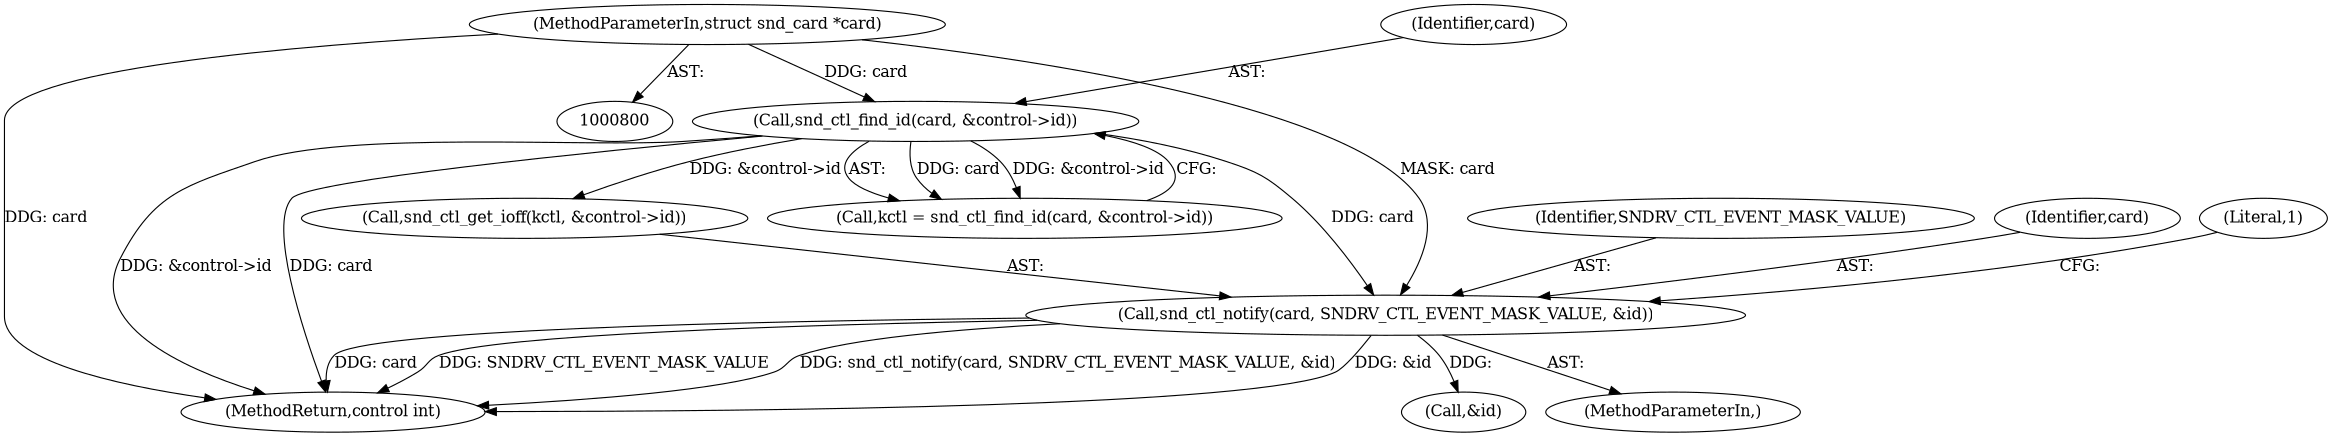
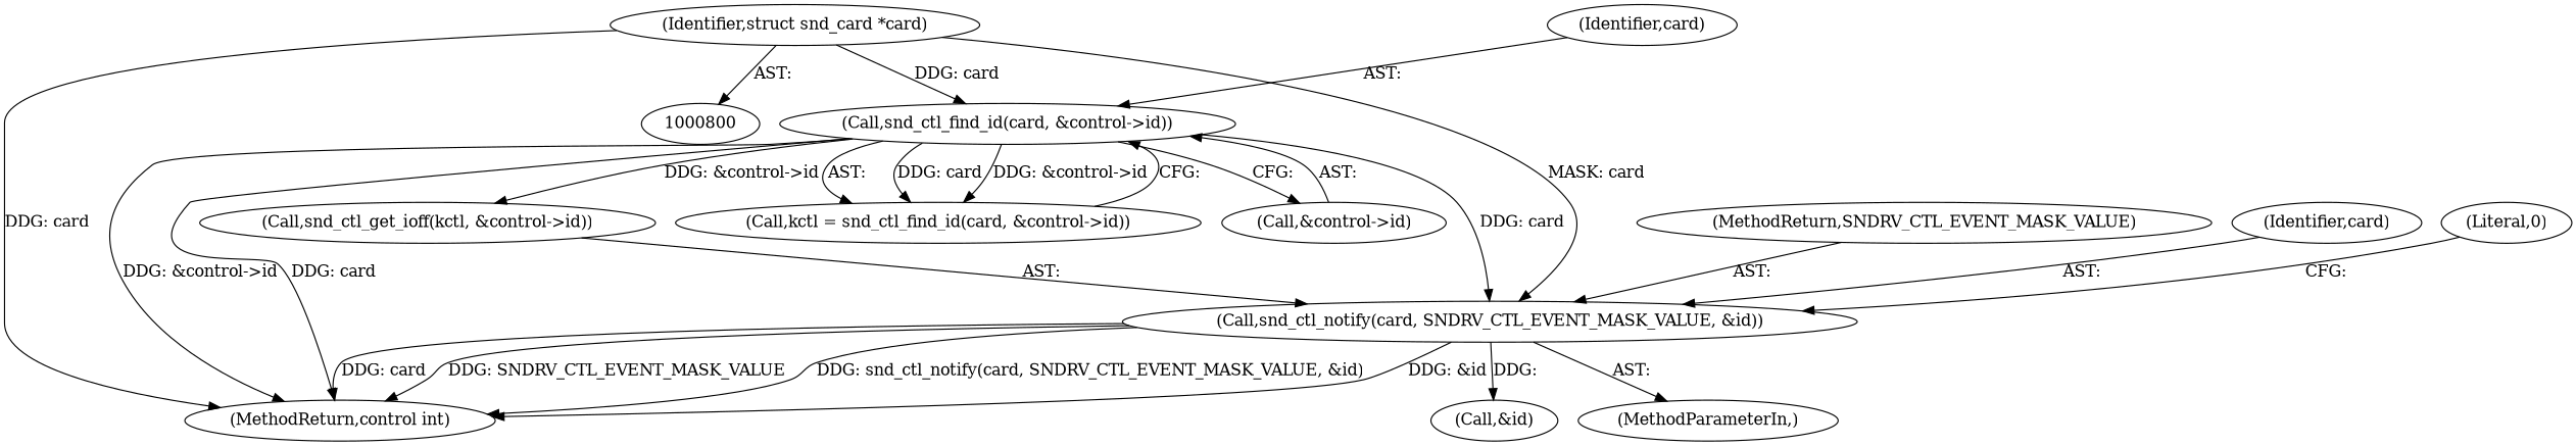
  digraph {
    n1 [label="(Call,snd_ctl_notify(card, SNDRV_CTL_EVENT_MASK_VALUE, &id))"]
    n2 [label="(MethodParameterIn,)"]
    n3 [label="(MethodReturn,control int)"]
    n4 [label="(Call,&id)"]
    n5 [label="(Call,snd_ctl_find_id(card, &control->id))"]
    n6 [label="(Call,snd_ctl_get_ioff(kctl, &control->id))"]
    n7 [label="(Call,kctl = snd_ctl_find_id(card, &control->id))"]
-   n9 [label="(MethodParameterIn,struct snd_card *card)"]
+   n8 [label="(Call,&control->id)"]
+   n9 [label="(Identifier,struct snd_card *card)"]
    n10 [label=1000800]
-   n11 [label="(Identifier,SNDRV_CTL_EVENT_MASK_VALUE)"]
+   n11 [label="(MethodReturn,SNDRV_CTL_EVENT_MASK_VALUE)"]
    n12 [label="(Identifier,card)"]
    n13 [label="(Identifier,card)"]
-   n14 [label="(Literal,1)"]
+   n14 [label="(Literal,0)"]
    n1 -> n2 [label="AST: "]
    n1 -> n3 [label="DDG: snd_ctl_notify(card, SNDRV_CTL_EVENT_MASK_VALUE, &id)"]
    n1 -> n3 [label="DDG: &id"]
    n1 -> n3 [label="DDG: card"]
    n1 -> n3 [label="DDG: SNDRV_CTL_EVENT_MASK_VALUE"]
    n1 -> n4 [label="DDG: "]
    n5 -> n1 [label="DDG: card"]
    n5 -> n3 [label="DDG: &control->id"]
    n5 -> n3 [label="DDG: card"]
    n5 -> n6 [label="DDG: &control->id"]
    n5 -> n7 [label="AST: "]
    n5 -> n7 [label="DDG: card"]
    n5 -> n7 [label="DDG: &control->id"]
+   n5 -> n8 [label="CFG: "]
    n6 -> n1 [label="AST: "]
    n7 -> n5 [label="CFG: "]
+   n8 -> n5 [label="AST: "]
    n9 -> n1 [label="MASK: card"]
    n9 -> n3 [label="DDG: card"]
    n9 -> n5 [label="DDG: card"]
    n9 -> n10 [label="AST: "]
    n11 -> n1 [label="AST: "]
    n12 -> n5 [label="AST: "]
    n13 -> n1 [label="AST: "]
    n14 -> n1 [label="CFG: "]
  }
